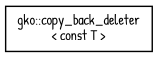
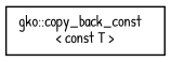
  digraph {
    rankdir=LR
    fontname="Patrick Hand"
-   n1 [color=black fillcolor=white fontname="Patrick Hand" fontsize=10 height=0.2 label="gko::copy_back_deleter\l\< const T \>" shape=record style=filled width=0.4]
+   n1 [color=black fillcolor=white fontname="Patrick Hand" fontsize=10 height=0.2 label="gko::copy_back_const\l\< const T \>" shape=record style=filled width=0.4]
  }
